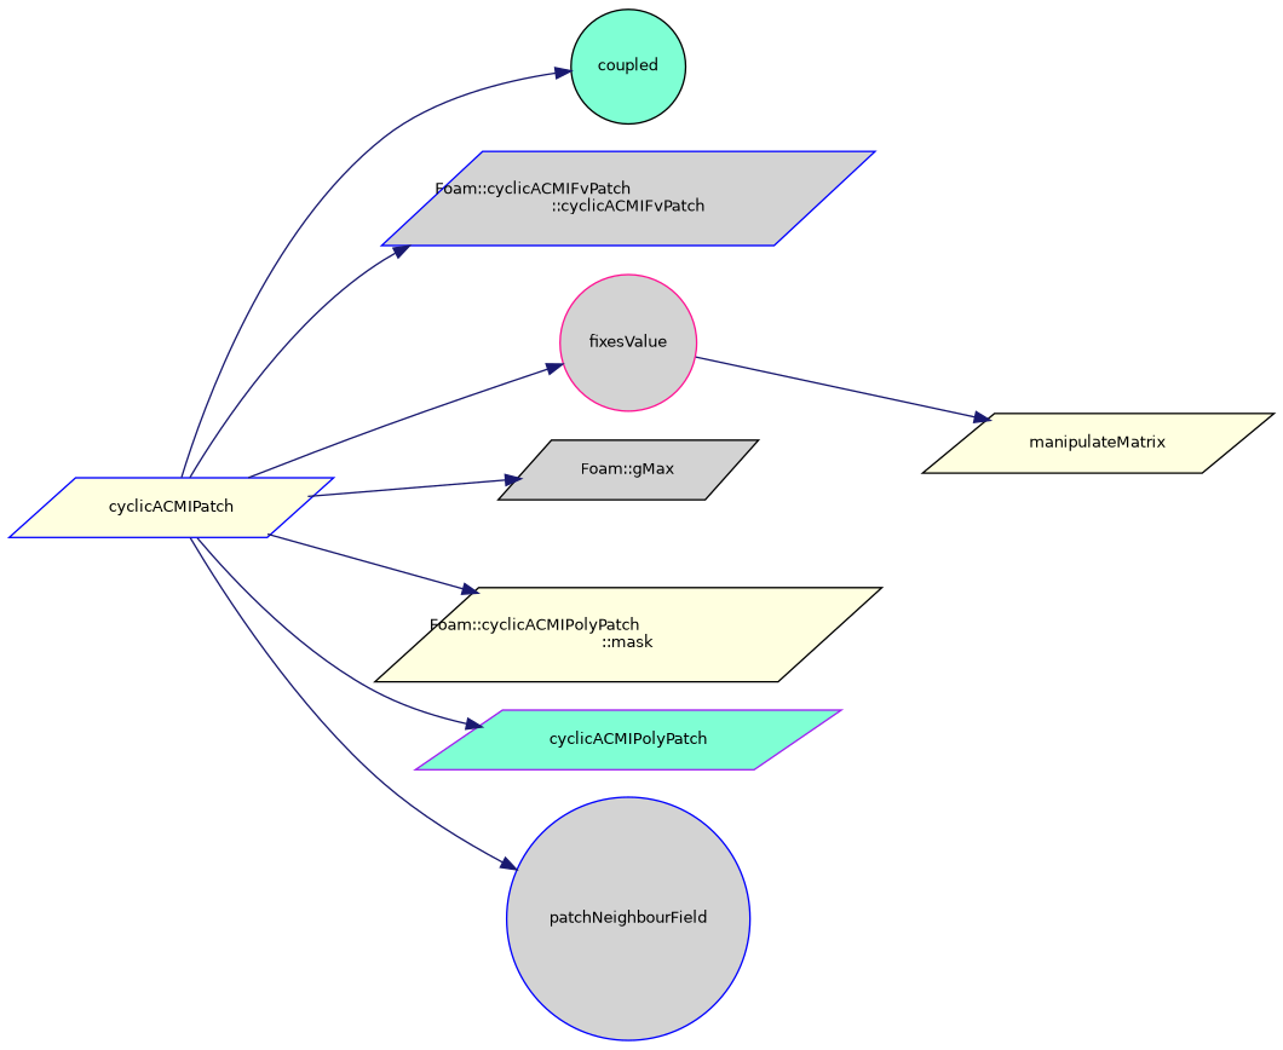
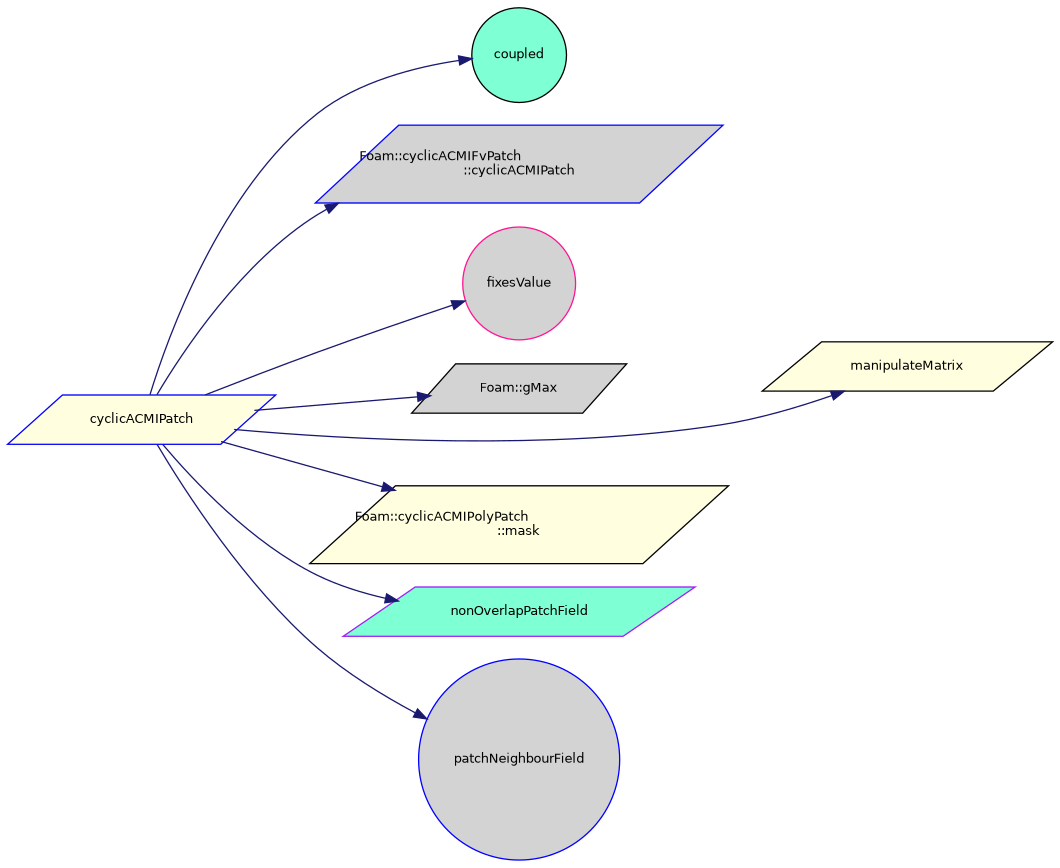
  digraph {
    rankdir=LR
    node [color=black fillcolor=lightgrey fontname=Helvetica fontsize=10 shape=parallelogram style=filled]
    edge [color=midnightblue fontname=Helvetica fontsize=10 labelfontname=Helvetica labelfontsize=10 style=solid]
    n1 [color=blue fillcolor=lightyellow fontcolor=black height=0.2 label=cyclicACMIPatch width=0.4]
    n2 [fillcolor=aquamarine height=0.2 label=coupled shape=circle width=0.4]
-   n3 [color=blue height=0.2 label="Foam::cyclicACMIFvPatch\l::cyclicACMIFvPatch" width=0.4]
+   n3 [color=blue height=0.2 label="Foam::cyclicACMIFvPatch\l::cyclicACMIPatch" width=0.4]
    n4 [color=deeppink height=0.2 label=fixesValue shape=circle width=0.4]
    n5 [height=0.2 label="Foam::gMax" width=0.4]
    n6 [fillcolor=lightyellow height=0.2 label=manipulateMatrix width=0.4]
    n7 [fillcolor=lightyellow height=0.2 label="Foam::cyclicACMIPolyPatch\l::mask" width=0.4]
-   n8 [color=purple fillcolor=aquamarine height=0.2 label=cyclicACMIPolyPatch width=0.4]
+   n8 [color=purple fillcolor=aquamarine height=0.2 label=nonOverlapPatchField width=0.4]
    n9 [color=blue height=0.2 label=patchNeighbourField shape=circle width=0.4]
    n1 -> n2
    n1 -> n3
    n1 -> n4
    n1 -> n5
-   n4 -> n6
+   n1 -> n6
    n1 -> n7
    n1 -> n8
    n1 -> n9
  }
